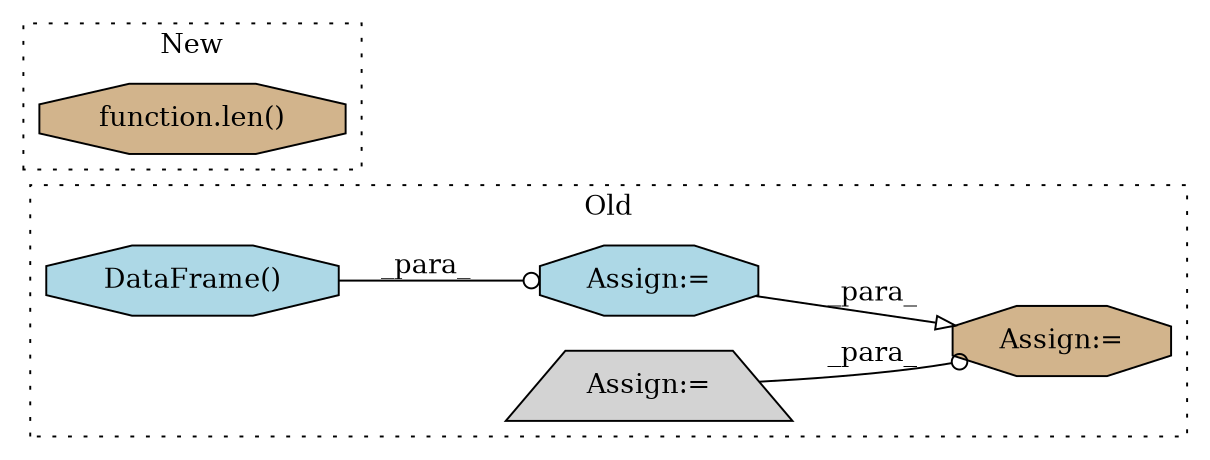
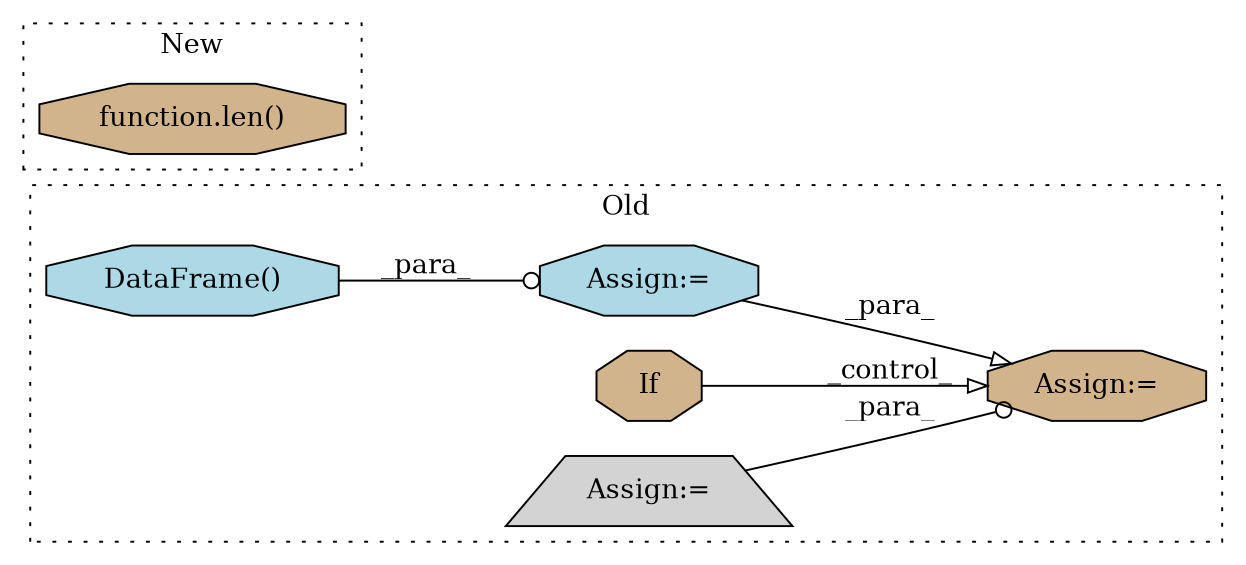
  digraph {
    rankdir=LR
    node [a=68 l=3 shape=octagon style=filled fillcolor=tan]
    edge [arrowhead=odot]
    n1 [a=75 l=14 label="DataFrame()" s=19153 fillcolor=lightblue]
    n2 [label="Assign:=" s=19534]
+   n3 [a=96 label=If s=19505]
    n4 [label="Assign:=" s=19216 shape=trapezium fillcolor=lightgrey]
    n5 [label="Assign:=" s=19150 fillcolor=lightblue]
    n6 [a=75 l="4,1" label="function.len()" s="20731,20737"]
    subgraph cluster_1 {
      label=Old
      style=dotted
      n1
      n2
+     n3
      n4
      n5
    }
    subgraph cluster_2 {
      label=New
      style=dotted
      n6
    }
    n1 -> n5 [label=_para_]
+   n3 -> n2 [label=_control_ arrowhead=onormal]
    n4 -> n2 [label=_para_]
    n5 -> n2 [label=_para_ arrowhead=onormal]
  }
